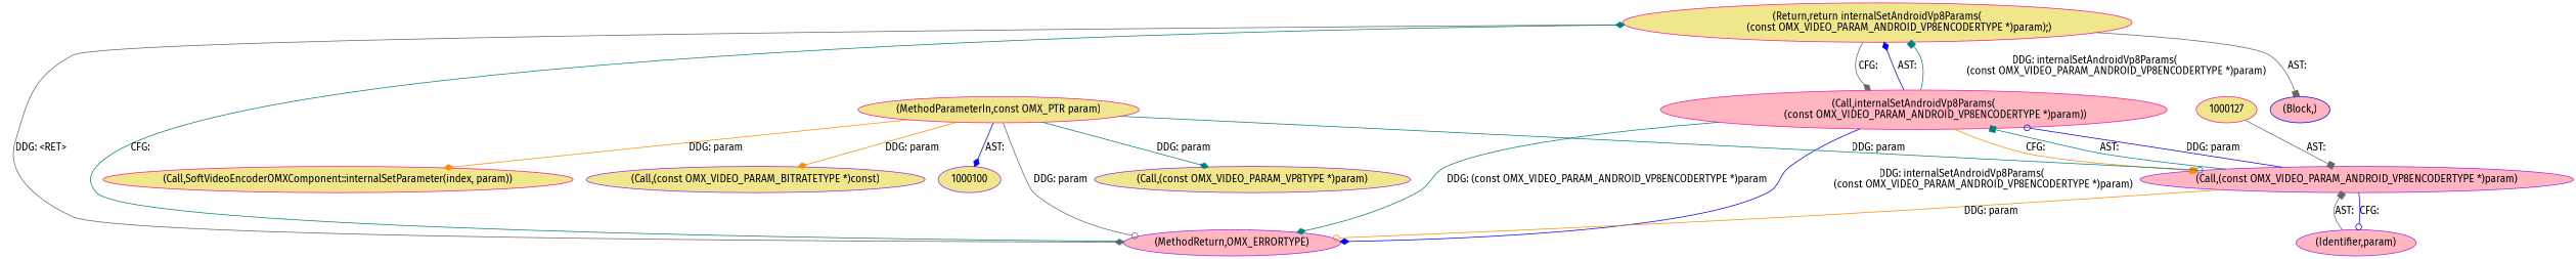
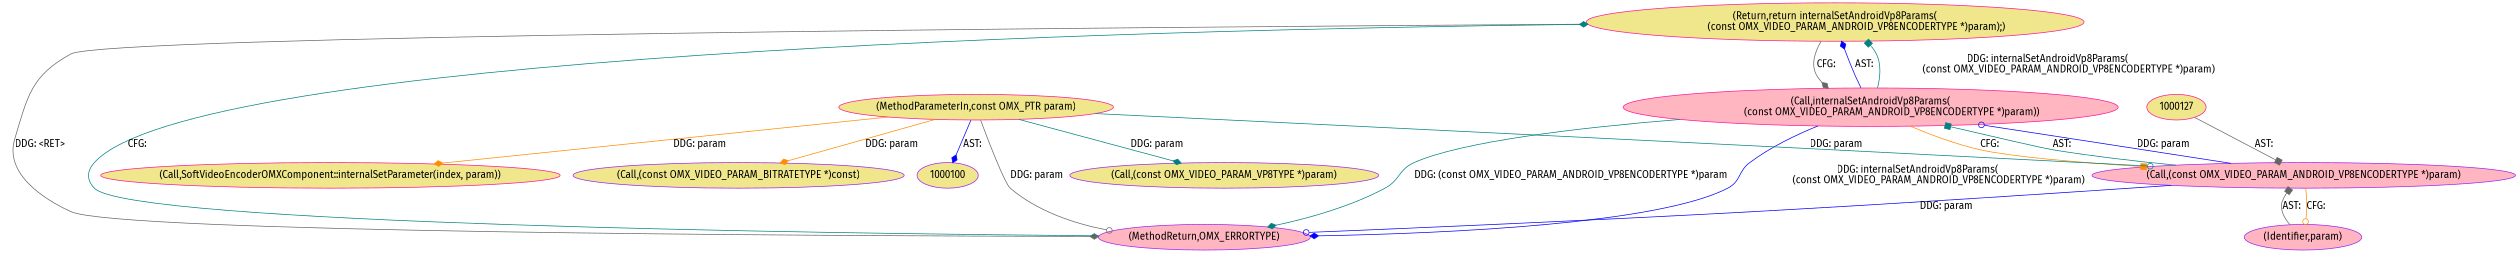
  digraph {
    fontname="Fira Sans"
    node [color=purple fillcolor=khaki fontname="Fira Sans" style=filled]
    edge [arrowhead=diamond color=gray40 fontname="Fira Sans"]
    n1 [color=deeppink label="(Return,return internalSetAndroidVp8Params(\n                (const OMX_VIDEO_PARAM_ANDROID_VP8ENCODERTYPE *)param);)"]
    n2 [color=deeppink fillcolor=lightpink label="(Call,internalSetAndroidVp8Params(\n                (const OMX_VIDEO_PARAM_ANDROID_VP8ENCODERTYPE *)param))"]
    n3 [fillcolor=lightpink label="(MethodReturn,OMX_ERRORTYPE)"]
-   n4 [color=blue fillcolor=lightpink label="(Block,)"]
    n5 [fillcolor=lightpink label="(Call,(const OMX_VIDEO_PARAM_ANDROID_VP8ENCODERTYPE *)param)"]
    n6 [fillcolor=lightpink label="(Identifier,param)"]
    n7 [color=deeppink label="(MethodParameterIn,const OMX_PTR param)"]
    n8 [label="(Call,(const OMX_VIDEO_PARAM_VP8TYPE *)param)"]
    n9 [color=deeppink label="(Call,SoftVideoEncoderOMXComponent::internalSetParameter(index, param))"]
    n10 [label="(Call,(const OMX_VIDEO_PARAM_BITRATETYPE *)const)"]
    1000100
    1000127 [color=deeppink]
    n1 -> n2 [label="CFG: "]
    n1 -> n3 [label="DDG: <RET>"]
-   n1 -> n4 [arrowhead=box label="AST: "]
    n2 -> n1 [color=blue label="AST: "]
    n2 -> n1 [arrowhead=box color=teal label="DDG: internalSetAndroidVp8Params(\n                (const OMX_VIDEO_PARAM_ANDROID_VP8ENCODERTYPE *)param)"]
    n2 -> n3 [color=teal label="DDG: (const OMX_VIDEO_PARAM_ANDROID_VP8ENCODERTYPE *)param"]
    n2 -> n3 [color=blue label="DDG: internalSetAndroidVp8Params(\n                (const OMX_VIDEO_PARAM_ANDROID_VP8ENCODERTYPE *)param)"]
    n2 -> n5 [arrowhead=box color=darkorange label="CFG: "]
    n3 -> n1 [color=teal label="CFG: "]
    n5 -> n2 [arrowhead=box color=teal label="AST: "]
    n5 -> n2 [arrowhead=odot color=blue label="DDG: param"]
-   n5 -> n3 [arrowhead=odot color=darkorange label="DDG: param"]
-   n5 -> n6 [arrowhead=odot color=blue label="CFG: "]
+   n5 -> n3 [arrowhead=odot color=blue label="DDG: param"]
+   n5 -> n6 [arrowhead=odot color=darkorange label="CFG: "]
    n6 -> n5 [arrowhead=box label="AST: "]
    n7 -> n3 [arrowhead=odot label="DDG: param"]
    n7 -> n5 [arrowhead=odot color=teal label="DDG: param"]
    n7 -> n8 [color=teal label="DDG: param"]
    n7 -> n9 [color=darkorange label="DDG: param"]
    n7 -> n10 [color=darkorange label="DDG: param"]
    n7 -> 1000100 [color=blue label="AST: "]
    1000127 -> n5 [arrowhead=box label="AST: "]
  }
